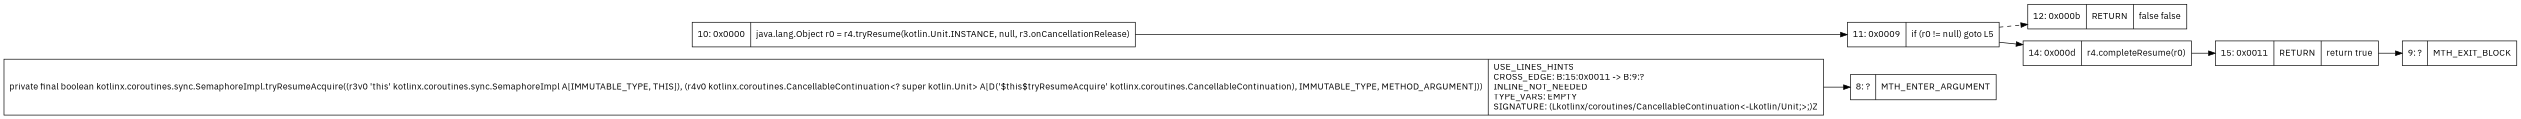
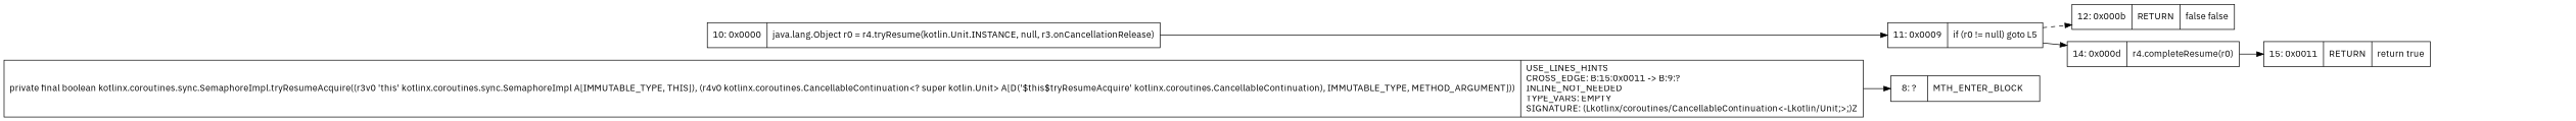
  digraph {
    fontname="IBM Plex Sans"
    rankdir=LR
    node [fontname="IBM Plex Sans" shape=record]
    edge [fontname="IBM Plex Sans"]
-   n1 [label="{8\:\ ?|MTH_ENTER_ARGUMENT\l}"]
+   n1 [label="{8\:\ ?|MTH_ENTER_BLOCK\l}"]
    n2 [label="{10\:\ 0x0000|java.lang.Object r0 = r4.tryResume(kotlin.Unit.INSTANCE, null, r3.onCancellationRelease)\l}"]
    n3 [label="{11\:\ 0x0009|if (r0 != null) goto L5\l}"]
    n4 [label="{12\:\ 0x000b|RETURN\l|false false\l}"]
    n5 [label="{14\:\ 0x000d|r4.completeResume(r0)\l}"]
    n6 [label="{15\:\ 0x0011|RETURN\l|return true\l}"]
-   n7 [label="{9\:\ ?|MTH_EXIT_BLOCK\l}"]
    n8 [label="{private final boolean kotlinx.coroutines.sync.SemaphoreImpl.tryResumeAcquire((r3v0 'this' kotlinx.coroutines.sync.SemaphoreImpl A[IMMUTABLE_TYPE, THIS]), (r4v0 kotlinx.coroutines.CancellableContinuation\<? super kotlin.Unit\> A[D('$this$tryResumeAcquire' kotlinx.coroutines.CancellableContinuation), IMMUTABLE_TYPE, METHOD_ARGUMENT]))  | USE_LINES_HINTS\lCROSS_EDGE: B:15:0x0011 \-\> B:9:?\lINLINE_NOT_NEEDED\lTYPE_VARS: EMPTY\lSIGNATURE: (Lkotlinx\/coroutines\/CancellableContinuation\<\-Lkotlin\/Unit;\>;)Z\l}"]
    n2 -> n3
    n3 -> n4 [style=dashed]
    n3 -> n5
    n5 -> n6
-   n6 -> n7
    n8 -> n1
  }
